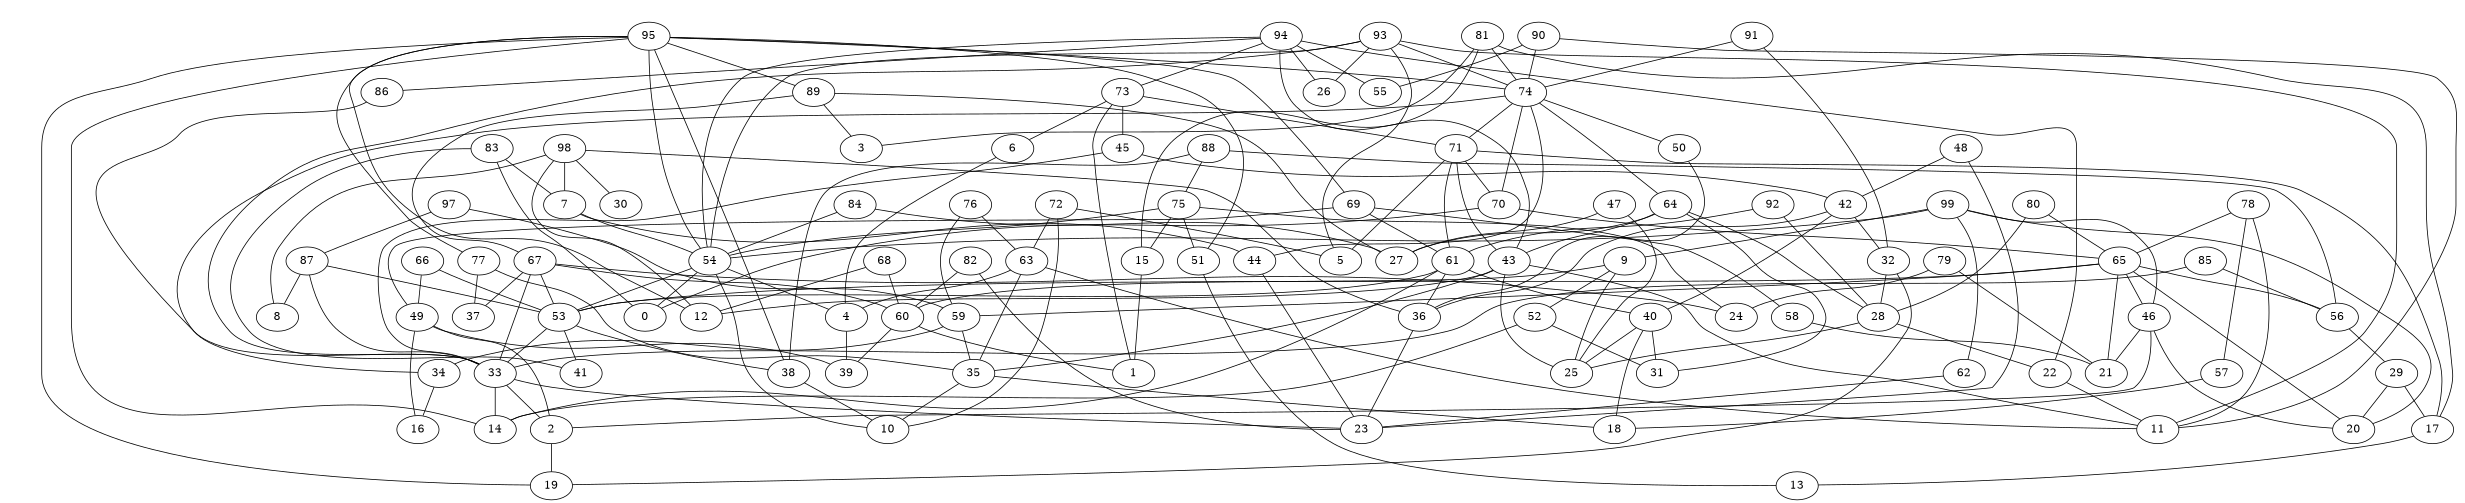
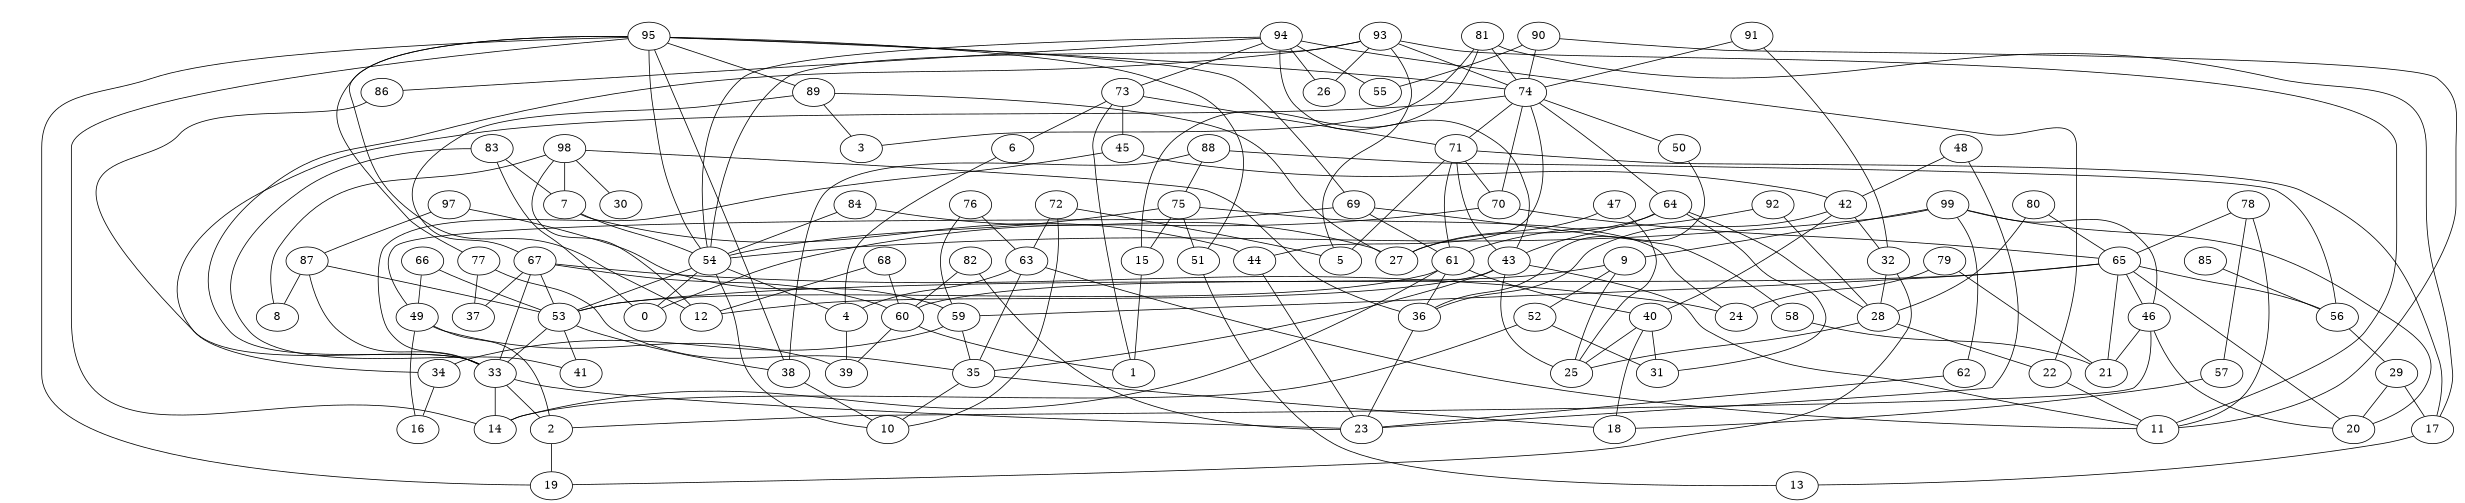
  digraph {
    edge [color=black dir=none]
    68
    60
    12
    1
    39
    46
    2
    21
    20
    19
    77
    35
    37
    10
    18
    38
    61
    36
    14
    40
    53
    23
    31
    25
    33
    41
    98
    7
    30
    8
    54
    44
    0
    72
    5
    63
    11
    4
    78
    57
    65
    56
    59
    62
    64
    43
    27
    28
    22
    73
    45
    71
    6
    42
    17
    70
    86
    94
    55
    26
    13
    89
    67
    3
    24
    58
    84
    9
    52
    32
    90
    74
    34
    50
    88
    75
    51
    15
    29
    16
    99
    82
    47
    69
    49
    80
    92
    91
    87
    83
    85
    48
    97
    79
    95
    81
    76
    66
    93
    subgraph sub_1 {
      68
      60
      12
      1
      39
      46
      2
      21
      20
      19
      77
      35
      37
      10
      18
      38
      61
      36
      14
      40
      53
      23
      31
      25
      33
      41
      98
      7
      30
      8
      54
      44
      0
      72
      5
      63
      11
      4
      78
      57
      65
      56
      59
      62
      64
      43
      27
      28
      22
      73
      45
      71
      6
      42
      17
      70
      86
      94
      55
      26
      13
      89
      67
      3
      24
      58
      84
      9
      52
      32
      90
      74
      34
      50
      88
      75
      51
      15
      29
      16
      99
      82
      47
      69
      49
      80
      92
      91
      87
      83
      85
      48
      97
      79
      95
      81
      76
      66
      93
    }
    68 -> 60
    68 -> 12
    60 -> 1
    60 -> 39
    46 -> 2
    46 -> 21
    46 -> 20
    2 -> 19
    77 -> 35
    77 -> 37
    35 -> 10
    35 -> 18
    38 -> 10
    61 -> 36
    61 -> 14
    61 -> 40
    61 -> 53
    36 -> 23
    40 -> 18
    40 -> 31
    40 -> 25
    53 -> 38
    53 -> 33
    53 -> 41
    33 -> 2
    33 -> 14
    33 -> 23
    98 -> 12
    98 -> 36
    98 -> 7
    98 -> 30
    98 -> 8
    7 -> 54
    7 -> 44
    54 -> 10
    54 -> 53
    54 -> 0
    54 -> 4
    44 -> 23
    72 -> 10
    72 -> 5
    72 -> 63
    63 -> 35
    63 -> 11
    63 -> 4
    4 -> 39
    78 -> 11
    78 -> 57
    78 -> 65
    57 -> 18
    65 -> 46
    65 -> 21
    65 -> 20
    65 -> 53
    65 -> 56
    65 -> 59
    56 -> 29
    59 -> 35
    59 -> 34
    62 -> 23
    64 -> 31
    64 -> 43
    64 -> 27
    64 -> 28
    43 -> 12
    43 -> 35
    43 -> 25
    43 -> 11
    28 -> 25
    28 -> 22
    22 -> 11
    73 -> 1
    73 -> 45
    73 -> 71
    73 -> 6
    45 -> 33
    45 -> 42
    71 -> 61
    71 -> 5
    71 -> 43
    71 -> 17
    71 -> 70
    6 -> 4
    42 -> 36
    42 -> 40
    42 -> 32
    17 -> 13
    70 -> 0
    70 -> 65
    86 -> 33
    94 -> 54
    94 -> 43
    94 -> 22
    94 -> 73
    94 -> 86
    94 -> 55
    94 -> 26
    89 -> 27
    89 -> 67
    89 -> 3
    67 -> 60
    67 -> 37
    67 -> 53
    67 -> 33
    67 -> 24
    58 -> 21
    84 -> 54
    84 -> 27
    9 -> 60
    9 -> 25
    9 -> 52
    52 -> 14
    52 -> 31
    32 -> 19
    32 -> 28
    90 -> 11
    90 -> 55
    90 -> 74
    74 -> 44
    74 -> 64
    74 -> 71
    74 -> 70
    74 -> 34
    74 -> 50
    34 -> 16
    50 -> 36
    88 -> 38
    88 -> 56
    88 -> 75
    75 -> 54
    75 -> 24
    75 -> 51
    75 -> 15
    51 -> 13
    15 -> 1
    29 -> 20
    29 -> 17
    99 -> 46
    99 -> 20
    99 -> 54
    99 -> 62
    99 -> 9
    82 -> 60
    82 -> 23
    47 -> 25
    47 -> 27
    69 -> 61
    69 -> 58
    69 -> 49
    49 -> 39
    49 -> 2
    49 -> 16
    80 -> 65
    80 -> 28
    92 -> 61
    92 -> 28
    91 -> 32
    91 -> 74
    87 -> 53
    87 -> 33
    87 -> 8
    83 -> 41
    83 -> 7
    83 -> 0
-   85 -> 33
    85 -> 56
    48 -> 23
    48 -> 42
    97 -> 59
    97 -> 87
    79 -> 21
    79 -> 24
    95 -> 12
    95 -> 19
    95 -> 77
    95 -> 38
    95 -> 14
    95 -> 54
    95 -> 89
    95 -> 74
    95 -> 51
    95 -> 69
    81 -> 17
    81 -> 3
    81 -> 74
    81 -> 15
    76 -> 63
    76 -> 59
    66 -> 53
    66 -> 49
    93 -> 33
    93 -> 54
    93 -> 5
    93 -> 11
    93 -> 26
    93 -> 74
  }
